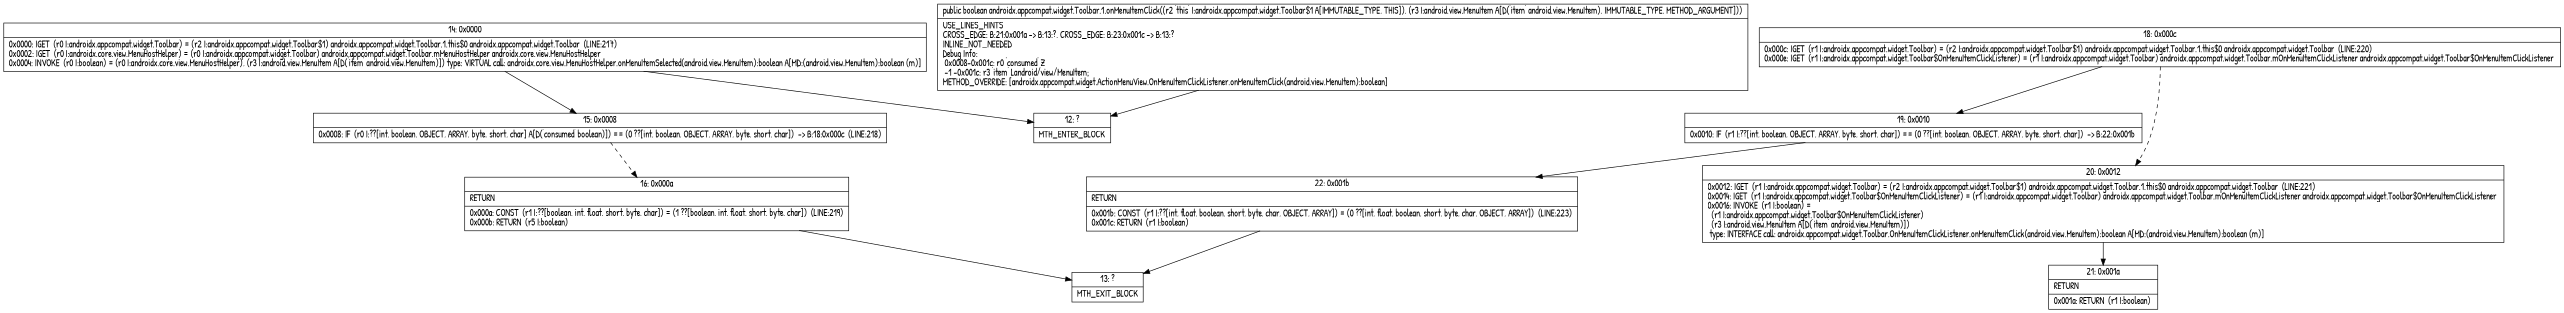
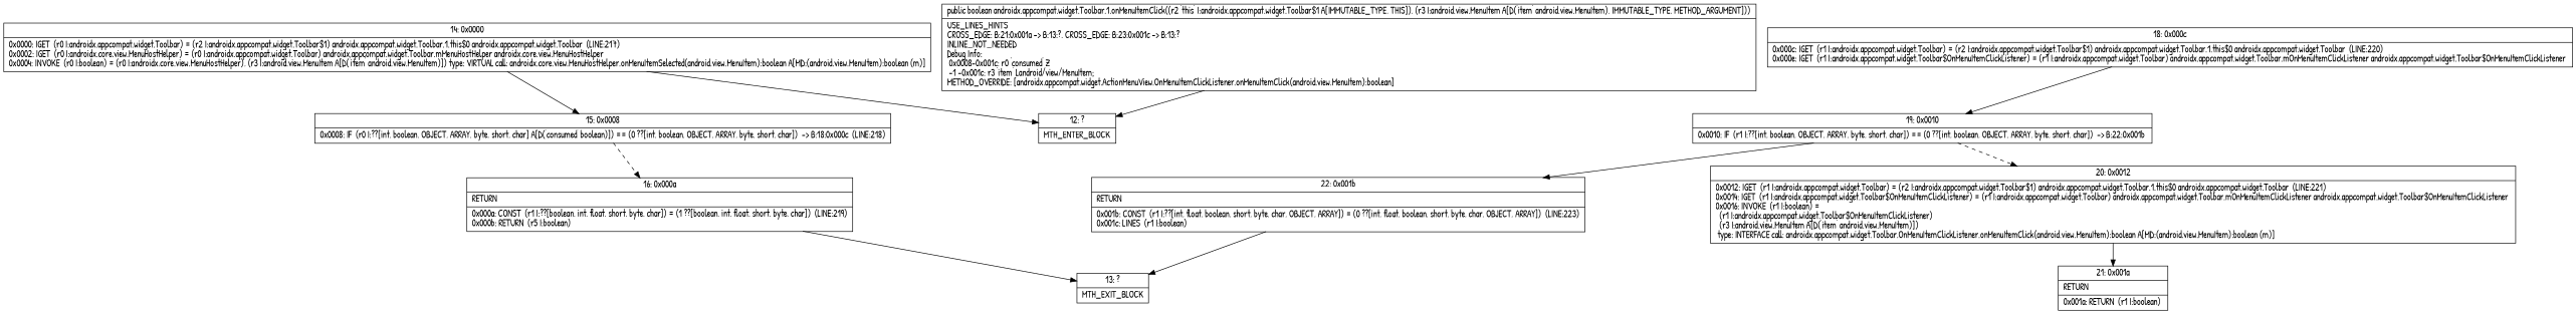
  digraph {
    fontname="Patrick Hand"
    node [fontname="Patrick Hand" shape=record]
    edge [fontname="Patrick Hand"]
    n1 [label="{12\:\ ?|MTH_ENTER_BLOCK\l}"]
    n2 [label="{14\:\ 0x0000|0x0000: IGET  (r0 I:androidx.appcompat.widget.Toolbar) = (r2 I:androidx.appcompat.widget.Toolbar$1) androidx.appcompat.widget.Toolbar.1.this$0 androidx.appcompat.widget.Toolbar  (LINE:217)\l0x0002: IGET  (r0 I:androidx.core.view.MenuHostHelper) = (r0 I:androidx.appcompat.widget.Toolbar) androidx.appcompat.widget.Toolbar.mMenuHostHelper androidx.core.view.MenuHostHelper \l0x0004: INVOKE  (r0 I:boolean) = (r0 I:androidx.core.view.MenuHostHelper), (r3 I:android.view.MenuItem A[D('item' android.view.MenuItem)]) type: VIRTUAL call: androidx.core.view.MenuHostHelper.onMenuItemSelected(android.view.MenuItem):boolean A[MD:(android.view.MenuItem):boolean (m)]\l}"]
    n3 [label="{15\:\ 0x0008|0x0008: IF  (r0 I:??[int, boolean, OBJECT, ARRAY, byte, short, char] A[D('consumed' boolean)]) == (0 ??[int, boolean, OBJECT, ARRAY, byte, short, char])  \-\> B:18:0x000c  (LINE:218)\l}"]
    n4 [label="{16\:\ 0x000a|RETURN\l|0x000a: CONST  (r1 I:??[boolean, int, float, short, byte, char]) = (1 ??[boolean, int, float, short, byte, char])  (LINE:219)\l0x000b: RETURN  (r5 I:boolean) \l}"]
    n5 [label="{13\:\ ?|MTH_EXIT_BLOCK\l}"]
    n6 [label="{18\:\ 0x000c|0x000c: IGET  (r1 I:androidx.appcompat.widget.Toolbar) = (r2 I:androidx.appcompat.widget.Toolbar$1) androidx.appcompat.widget.Toolbar.1.this$0 androidx.appcompat.widget.Toolbar  (LINE:220)\l0x000e: IGET  (r1 I:androidx.appcompat.widget.Toolbar$OnMenuItemClickListener) = (r1 I:androidx.appcompat.widget.Toolbar) androidx.appcompat.widget.Toolbar.mOnMenuItemClickListener androidx.appcompat.widget.Toolbar$OnMenuItemClickListener \l}"]
    n7 [label="{19\:\ 0x0010|0x0010: IF  (r1 I:??[int, boolean, OBJECT, ARRAY, byte, short, char]) == (0 ??[int, boolean, OBJECT, ARRAY, byte, short, char])  \-\> B:22:0x001b \l}"]
    n8 [label="{20\:\ 0x0012|0x0012: IGET  (r1 I:androidx.appcompat.widget.Toolbar) = (r2 I:androidx.appcompat.widget.Toolbar$1) androidx.appcompat.widget.Toolbar.1.this$0 androidx.appcompat.widget.Toolbar  (LINE:221)\l0x0014: IGET  (r1 I:androidx.appcompat.widget.Toolbar$OnMenuItemClickListener) = (r1 I:androidx.appcompat.widget.Toolbar) androidx.appcompat.widget.Toolbar.mOnMenuItemClickListener androidx.appcompat.widget.Toolbar$OnMenuItemClickListener \l0x0016: INVOKE  (r1 I:boolean) = \l  (r1 I:androidx.appcompat.widget.Toolbar$OnMenuItemClickListener)\l  (r3 I:android.view.MenuItem A[D('item' android.view.MenuItem)])\l type: INTERFACE call: androidx.appcompat.widget.Toolbar.OnMenuItemClickListener.onMenuItemClick(android.view.MenuItem):boolean A[MD:(android.view.MenuItem):boolean (m)]\l}"]
-   n9 [label="{22\:\ 0x001b|RETURN\l|0x001b: CONST  (r1 I:??[int, float, boolean, short, byte, char, OBJECT, ARRAY]) = (0 ??[int, float, boolean, short, byte, char, OBJECT, ARRAY])  (LINE:223)\l0x001c: RETURN  (r1 I:boolean) \l}"]
+   n9 [label="{22\:\ 0x001b|RETURN\l|0x001b: CONST  (r1 I:??[int, float, boolean, short, byte, char, OBJECT, ARRAY]) = (0 ??[int, float, boolean, short, byte, char, OBJECT, ARRAY])  (LINE:223)\l0x001c: LINES  (r1 I:boolean) \l}"]
    n10 [label="{21\:\ 0x001a|RETURN\l|0x001a: RETURN  (r1 I:boolean) \l}"]
    n11 [label="{public boolean androidx.appcompat.widget.Toolbar.1.onMenuItemClick((r2 'this' I:androidx.appcompat.widget.Toolbar$1 A[IMMUTABLE_TYPE, THIS]), (r3 I:android.view.MenuItem A[D('item' android.view.MenuItem), IMMUTABLE_TYPE, METHOD_ARGUMENT]))  | USE_LINES_HINTS\lCROSS_EDGE: B:21:0x001a \-\> B:13:?, CROSS_EDGE: B:23:0x001c \-\> B:13:?\lINLINE_NOT_NEEDED\lDebug Info:\l  0x0008\-0x001c: r0 'consumed' Z\l  \-1 \-0x001c: r3 'item' Landroid\/view\/MenuItem;\lMETHOD_OVERRIDE: [androidx.appcompat.widget.ActionMenuView.OnMenuItemClickListener.onMenuItemClick(android.view.MenuItem):boolean]\l}"]
    n2 -> n1
    n2 -> n3
    n3 -> n4 [style=dashed]
    n4 -> n5
    n6 -> n7
-   n6 -> n8 [style=dashed]
+   n7 -> n8 [style=dashed]
    n7 -> n9
    n8 -> n10
    n9 -> n5
    n11 -> n1
  }
